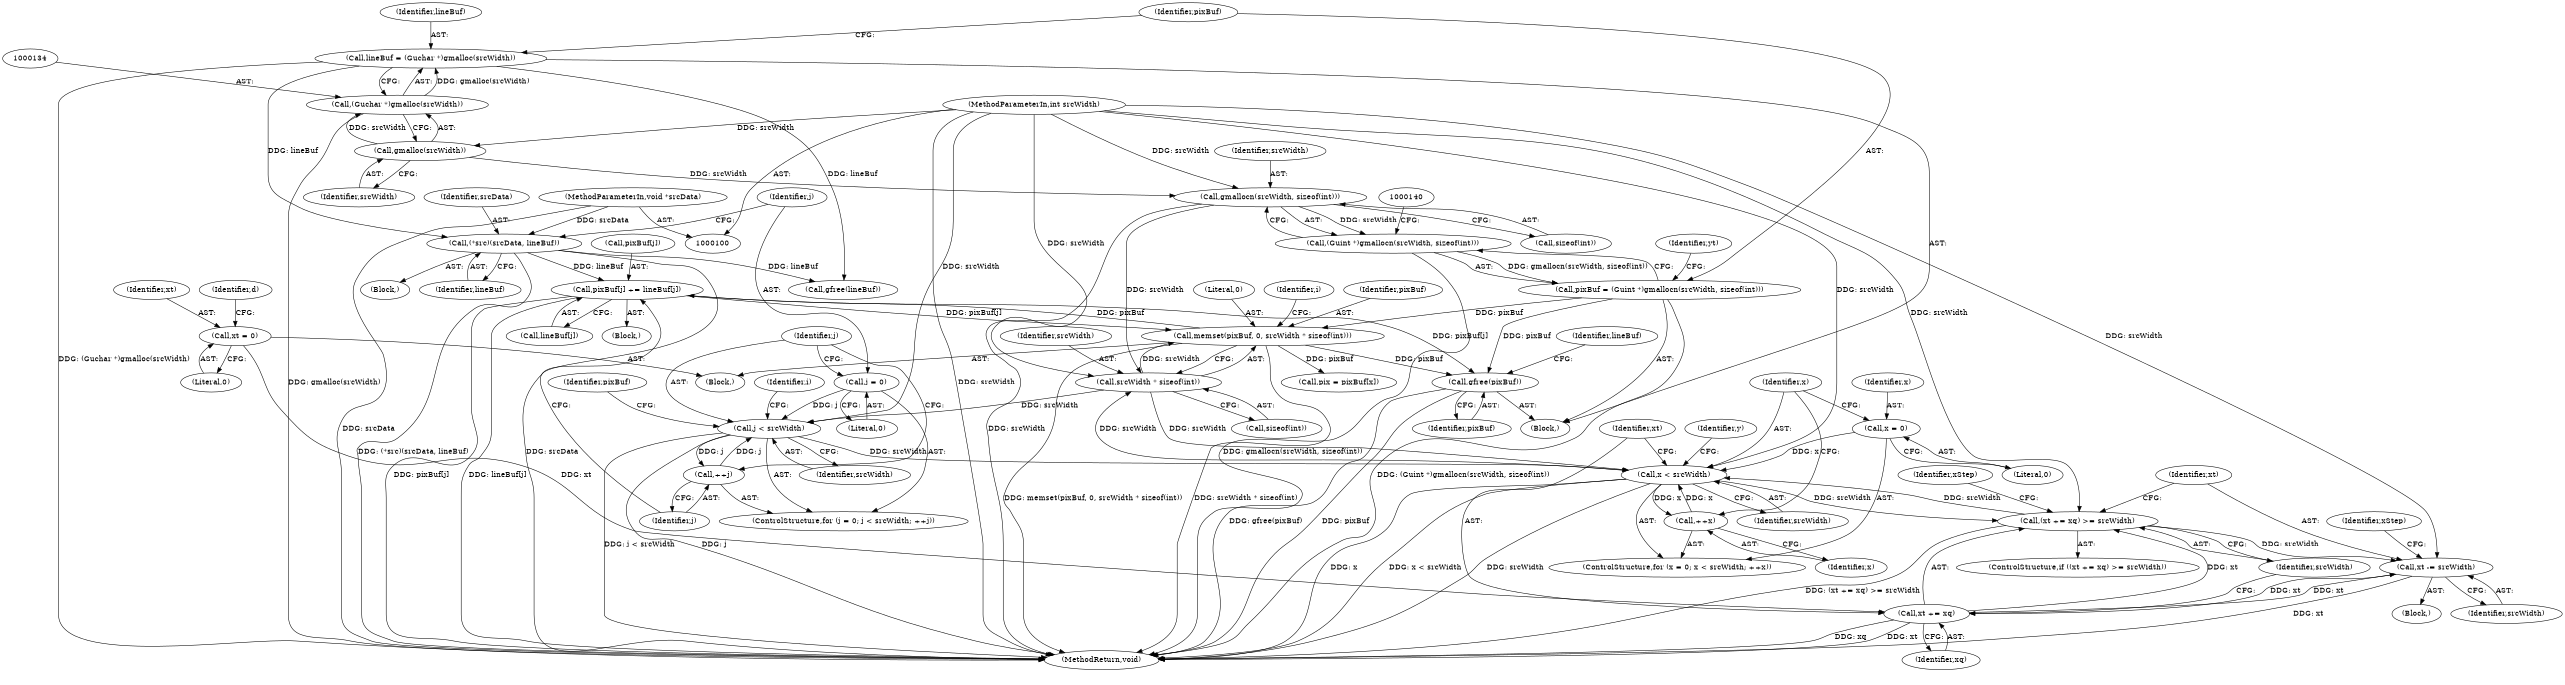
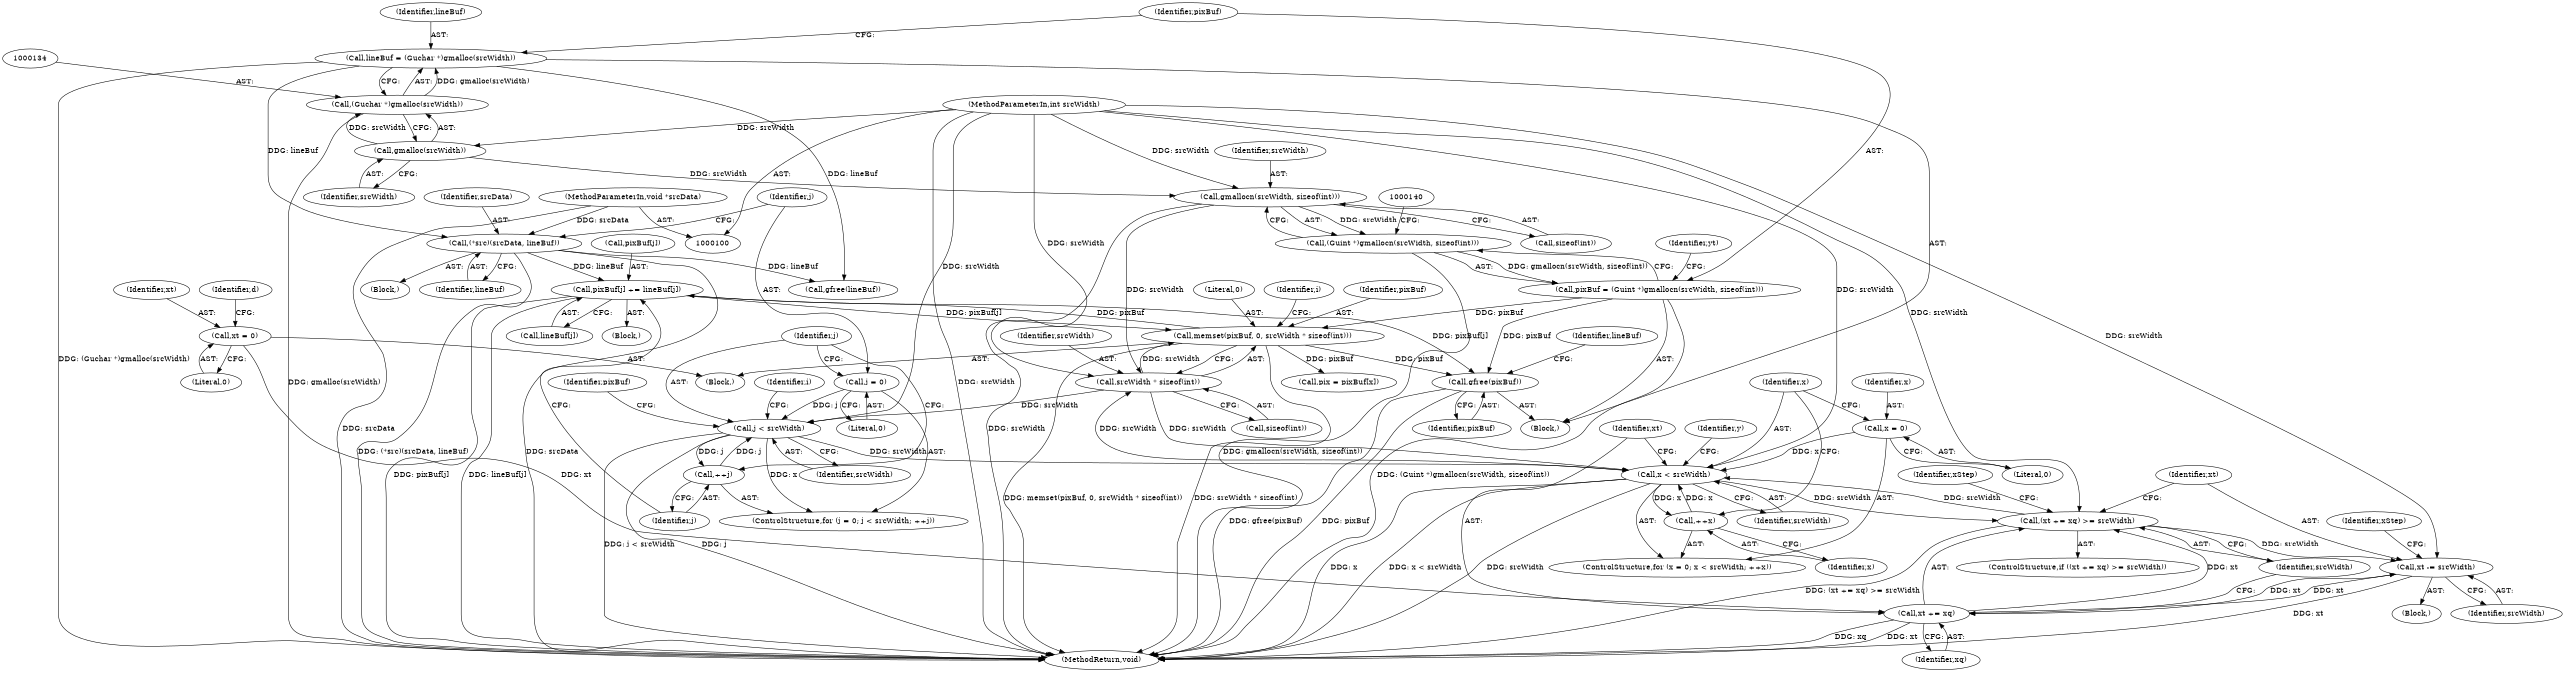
  digraph {
    n1 [label="(Call,gfree(pixBuf))"]
    n2 [label="(Block,)"]
    n3 [label="(Identifier,pixBuf)"]
    n4 [label="(MethodReturn,void)"]
    n5 [label="(Call,memset(pixBuf, 0, srcWidth * sizeof(int)))"]
    n6 [label="(Call,pixBuf[j] += lineBuf[j])"]
    n7 [label="(Call,srcWidth * sizeof(int))"]
    n8 [label="(Block,)"]
    n9 [label="(Call,pix = pixBuf[x])"]
    n10 [label="(Call,lineBuf[j])"]
    n11 [label="(Block,)"]
    n12 [label="(Call,x < srcWidth)"]
    n13 [label="(Call,j < srcWidth)"]
    n14 [label="(Call,sizeof(int))"]
    n15 [label="(Call,(*src)(srcData, lineBuf))"]
    n16 [label="(Identifier,lineBuf)"]
    n17 [label="(Call,gfree(lineBuf))"]
    n18 [label="(Block,)"]
    n19 [label="(MethodParameterIn,void *srcData)"]
    1000100
    n21 [label="(Call,lineBuf = (Guchar *)gmalloc(srcWidth))"]
    n22 [label="(Call,(Guchar *)gmalloc(srcWidth))"]
    n23 [label="(Call,gmalloc(srcWidth))"]
    n24 [label="(Call,gmallocn(srcWidth, sizeof(int)))"]
    n25 [label="(Identifier,srcWidth)"]
    n26 [label="(Call,(Guint *)gmallocn(srcWidth, sizeof(int)))"]
    n27 [label="(Call,sizeof(int))"]
    n28 [label="(MethodParameterIn,int srcWidth)"]
    n29 [label="(Call,(xt += xq) >= srcWidth)"]
    n30 [label="(Call,xt -= srcWidth)"]
    n31 [label="(Call,++x)"]
    n32 [label="(ControlStructure,for (x = 0; x < srcWidth; ++x))"]
    n33 [label="(Identifier,srcWidth)"]
    n34 [label="(Call,++j)"]
    n35 [label="(ControlStructure,for (j = 0; j < srcWidth; ++j))"]
    n36 [label="(Identifier,srcWidth)"]
    n37 [label="(Identifier,srcWidth)"]
    n38 [label="(ControlStructure,if ((xt += xq) >= srcWidth))"]
    n39 [label="(Call,xt += xq)"]
    n40 [label="(Block,)"]
    n41 [label="(Identifier,srcWidth)"]
    n42 [label="(Call,pixBuf = (Guint *)gmallocn(srcWidth, sizeof(int)))"]
    n43 [label="(Identifier,x)"]
    n44 [label="(Call,x = 0)"]
    n45 [label="(Literal,0)"]
    n46 [label="(Identifier,j)"]
    n47 [label="(Call,j = 0)"]
    n48 [label="(Literal,0)"]
    n49 [label="(Identifier,xq)"]
    n50 [label="(Call,xt = 0)"]
    n51 [label="(Literal,0)"]
    n52 [label="(Identifier,srcWidth)"]
    n53 [label="(Identifier,xt)"]
    n54 [label="(Identifier,pixBuf)"]
    n55 [label="(Identifier,i)"]
    n56 [label="(Identifier,srcWidth)"]
    n57 [label="(Identifier,pixBuf)"]
    n58 [label="(Identifier,xStep)"]
    n59 [label="(Identifier,j)"]
    n60 [label="(Identifier,i)"]
    n61 [label="(Identifier,xStep)"]
    n62 [label="(Identifier,x)"]
    n63 [label="(Identifier,j)"]
    n64 [label="(Identifier,xt)"]
    n65 [label="(Identifier,pixBuf)"]
    n66 [label="(Identifier,y)"]
    n67 [label="(Identifier,xt)"]
    n68 [label="(Identifier,d)"]
    n69 [label="(Identifier,lineBuf)"]
    n70 [label="(Identifier,lineBuf)"]
    n71 [label="(Call,pixBuf[j])"]
    n72 [label="(Identifier,srcData)"]
    n73 [label="(Identifier,yt)"]
    n74 [label="(Identifier,x)"]
    n75 [label="(Literal,0)"]
    1000134
    1000140
    n1 -> n2 [label="AST: "]
    n1 -> n3 [label="CFG: "]
    n1 -> n4 [label="DDG: gfree(pixBuf)"]
    n1 -> n4 [label="DDG: pixBuf"]
    n3 -> n1 [label="AST: "]
    n5 -> n1 [label="DDG: pixBuf"]
    n5 -> n4 [label="DDG: memset(pixBuf, 0, srcWidth * sizeof(int))"]
    n5 -> n4 [label="DDG: srcWidth * sizeof(int)"]
    n5 -> n6 [label="DDG: pixBuf"]
    n5 -> n7 [label="CFG: "]
    n5 -> n8 [label="AST: "]
    n5 -> n9 [label="DDG: pixBuf"]
    n6 -> n1 [label="DDG: pixBuf[j]"]
    n6 -> n4 [label="DDG: pixBuf[j]"]
    n6 -> n4 [label="DDG: lineBuf[j]"]
    n6 -> n5 [label="DDG: pixBuf[j]"]
    n6 -> n10 [label="CFG: "]
    n6 -> n11 [label="AST: "]
    n7 -> n5 [label="AST: "]
    n7 -> n5 [label="DDG: srcWidth"]
    n7 -> n12 [label="DDG: srcWidth"]
    n7 -> n13 [label="DDG: srcWidth"]
    n7 -> n14 [label="CFG: "]
    n10 -> n6 [label="AST: "]
    n12 -> n4 [label="DDG: x"]
    n12 -> n4 [label="DDG: x < srcWidth"]
    n12 -> n4 [label="DDG: srcWidth"]
    n12 -> n7 [label="DDG: srcWidth"]
    n12 -> n29 [label="DDG: srcWidth"]
    n12 -> n31 [label="DDG: x"]
    n12 -> n32 [label="AST: "]
    n12 -> n33 [label="CFG: "]
    n13 -> n4 [label="DDG: j"]
    n13 -> n4 [label="DDG: j < srcWidth"]
    n13 -> n12 [label="DDG: srcWidth"]
    n13 -> n34 [label="DDG: j"]
-   n13 -> n35 [label="AST: "]
+   n13 -> n35 [label="DDG: x"]
    n13 -> n36 [label="CFG: "]
    n14 -> n7 [label="AST: "]
    n15 -> n4 [label="DDG: srcData"]
    n15 -> n4 [label="DDG: (*src)(srcData, lineBuf)"]
    n15 -> n6 [label="DDG: lineBuf"]
    n15 -> n16 [label="CFG: "]
    n15 -> n17 [label="DDG: lineBuf"]
    n15 -> n18 [label="AST: "]
    n16 -> n15 [label="AST: "]
    n19 -> n4 [label="DDG: srcData"]
    n19 -> n15 [label="DDG: srcData"]
    n19 -> 1000100 [label="AST: "]
    n21 -> n2 [label="AST: "]
    n21 -> n4 [label="DDG: (Guchar *)gmalloc(srcWidth)"]
    n21 -> n15 [label="DDG: lineBuf"]
    n21 -> n17 [label="DDG: lineBuf"]
    n21 -> n22 [label="CFG: "]
    n22 -> n4 [label="DDG: gmalloc(srcWidth)"]
    n22 -> n21 [label="AST: "]
    n22 -> n21 [label="DDG: gmalloc(srcWidth)"]
    n22 -> n23 [label="CFG: "]
    n23 -> n22 [label="AST: "]
    n23 -> n22 [label="DDG: srcWidth"]
    n23 -> n24 [label="DDG: srcWidth"]
    n23 -> n25 [label="CFG: "]
    n24 -> n4 [label="DDG: srcWidth"]
    n24 -> n7 [label="DDG: srcWidth"]
    n24 -> n26 [label="AST: "]
    n24 -> n26 [label="DDG: srcWidth"]
    n24 -> n27 [label="CFG: "]
    n25 -> n23 [label="AST: "]
    n26 -> n4 [label="DDG: gmallocn(srcWidth, sizeof(int))"]
    n26 -> n24 [label="CFG: "]
    n26 -> n42 [label="AST: "]
    n26 -> n42 [label="DDG: gmallocn(srcWidth, sizeof(int))"]
    n27 -> n24 [label="AST: "]
    n28 -> n4 [label="DDG: srcWidth"]
    n28 -> n7 [label="DDG: srcWidth"]
    n28 -> n12 [label="DDG: srcWidth"]
    n28 -> n13 [label="DDG: srcWidth"]
    n28 -> 1000100 [label="AST: "]
    n28 -> n23 [label="DDG: srcWidth"]
    n28 -> n24 [label="DDG: srcWidth"]
    n28 -> n29 [label="DDG: srcWidth"]
    n28 -> n30 [label="DDG: srcWidth"]
    n29 -> n4 [label="DDG: (xt += xq) >= srcWidth"]
    n29 -> n12 [label="DDG: srcWidth"]
    n29 -> n30 [label="DDG: srcWidth"]
    n29 -> n37 [label="CFG: "]
    n29 -> n38 [label="AST: "]
    n30 -> n4 [label="DDG: xt"]
    n30 -> n39 [label="DDG: xt"]
    n30 -> n40 [label="AST: "]
    n30 -> n41 [label="CFG: "]
    n31 -> n12 [label="DDG: x"]
    n31 -> n32 [label="AST: "]
    n31 -> n43 [label="CFG: "]
    n33 -> n12 [label="AST: "]
    n34 -> n13 [label="DDG: j"]
    n34 -> n35 [label="AST: "]
    n34 -> n46 [label="CFG: "]
    n36 -> n13 [label="AST: "]
    n37 -> n29 [label="AST: "]
    n37 -> n39 [label="CFG: "]
    n39 -> n4 [label="DDG: xq"]
    n39 -> n4 [label="DDG: xt"]
    n39 -> n29 [label="AST: "]
    n39 -> n29 [label="DDG: xt"]
    n39 -> n30 [label="DDG: xt"]
    n39 -> n49 [label="CFG: "]
    n41 -> n30 [label="AST: "]
    n42 -> n1 [label="DDG: pixBuf"]
    n42 -> n2 [label="AST: "]
    n42 -> n4 [label="DDG: (Guint *)gmallocn(srcWidth, sizeof(int))"]
    n42 -> n5 [label="DDG: pixBuf"]
    n42 -> n26 [label="CFG: "]
    n43 -> n31 [label="AST: "]
    n44 -> n12 [label="DDG: x"]
    n44 -> n32 [label="AST: "]
    n44 -> n45 [label="CFG: "]
    n45 -> n44 [label="AST: "]
    n46 -> n6 [label="CFG: "]
    n46 -> n34 [label="AST: "]
    n47 -> n13 [label="DDG: j"]
    n47 -> n35 [label="AST: "]
    n47 -> n48 [label="CFG: "]
    n48 -> n47 [label="AST: "]
    n49 -> n39 [label="AST: "]
    n50 -> n8 [label="AST: "]
    n50 -> n39 [label="DDG: xt"]
    n50 -> n51 [label="CFG: "]
    n51 -> n50 [label="AST: "]
    n52 -> n24 [label="AST: "]
    n53 -> n29 [label="CFG: "]
    n53 -> n30 [label="AST: "]
    n54 -> n21 [label="CFG: "]
    n54 -> n42 [label="AST: "]
    n55 -> n5 [label="CFG: "]
    n56 -> n7 [label="AST: "]
    n57 -> n5 [label="AST: "]
    n58 -> n29 [label="CFG: "]
    n59 -> n15 [label="CFG: "]
    n59 -> n47 [label="AST: "]
    n60 -> n13 [label="CFG: "]
    n61 -> n30 [label="CFG: "]
    n62 -> n12 [label="AST: "]
    n62 -> n31 [label="CFG: "]
    n62 -> n44 [label="CFG: "]
    n63 -> n13 [label="AST: "]
    n63 -> n34 [label="CFG: "]
    n63 -> n47 [label="CFG: "]
    n64 -> n12 [label="CFG: "]
    n64 -> n39 [label="AST: "]
    n65 -> n13 [label="CFG: "]
    n66 -> n12 [label="CFG: "]
    n67 -> n50 [label="AST: "]
    n68 -> n50 [label="CFG: "]
    n69 -> n1 [label="CFG: "]
    n70 -> n21 [label="AST: "]
    n71 -> n6 [label="AST: "]
    n72 -> n15 [label="AST: "]
    n73 -> n42 [label="CFG: "]
    n74 -> n44 [label="AST: "]
    n75 -> n5 [label="AST: "]
    1000134 -> n22 [label="AST: "]
    1000140 -> n26 [label="CFG: "]
  }
